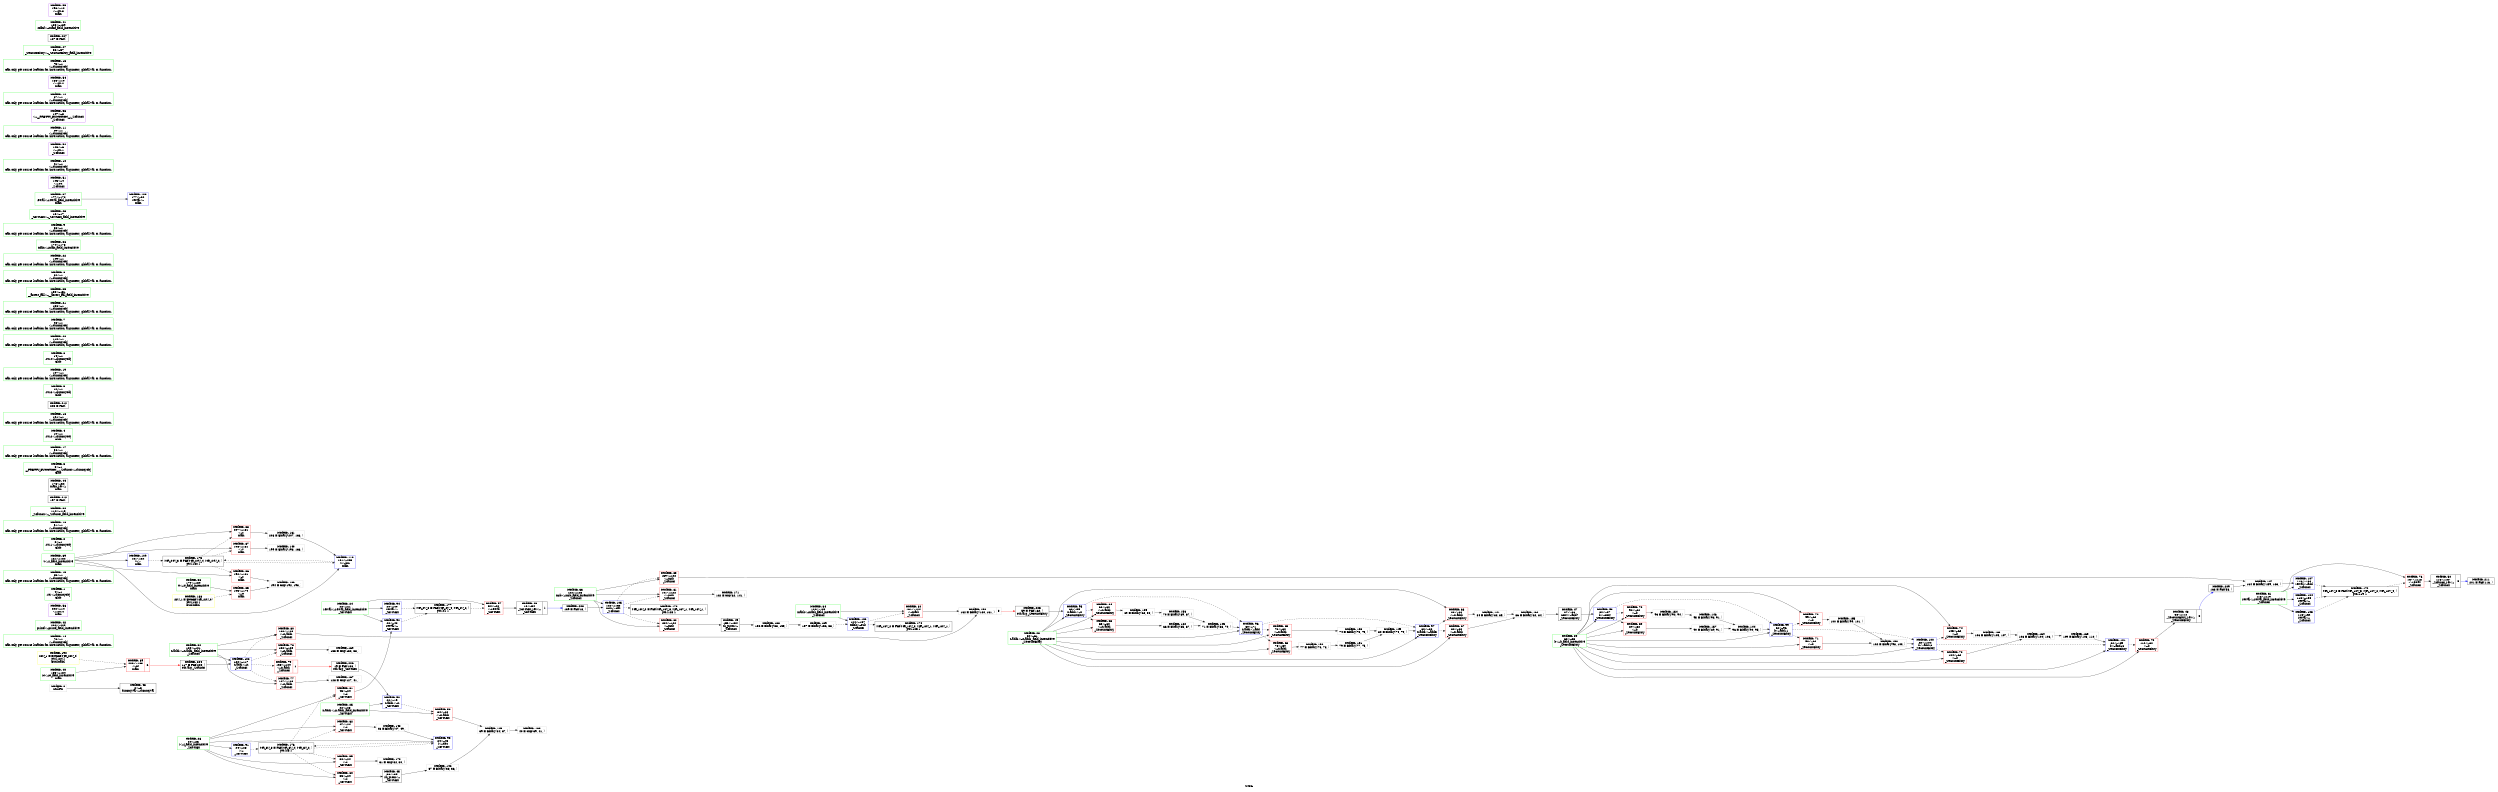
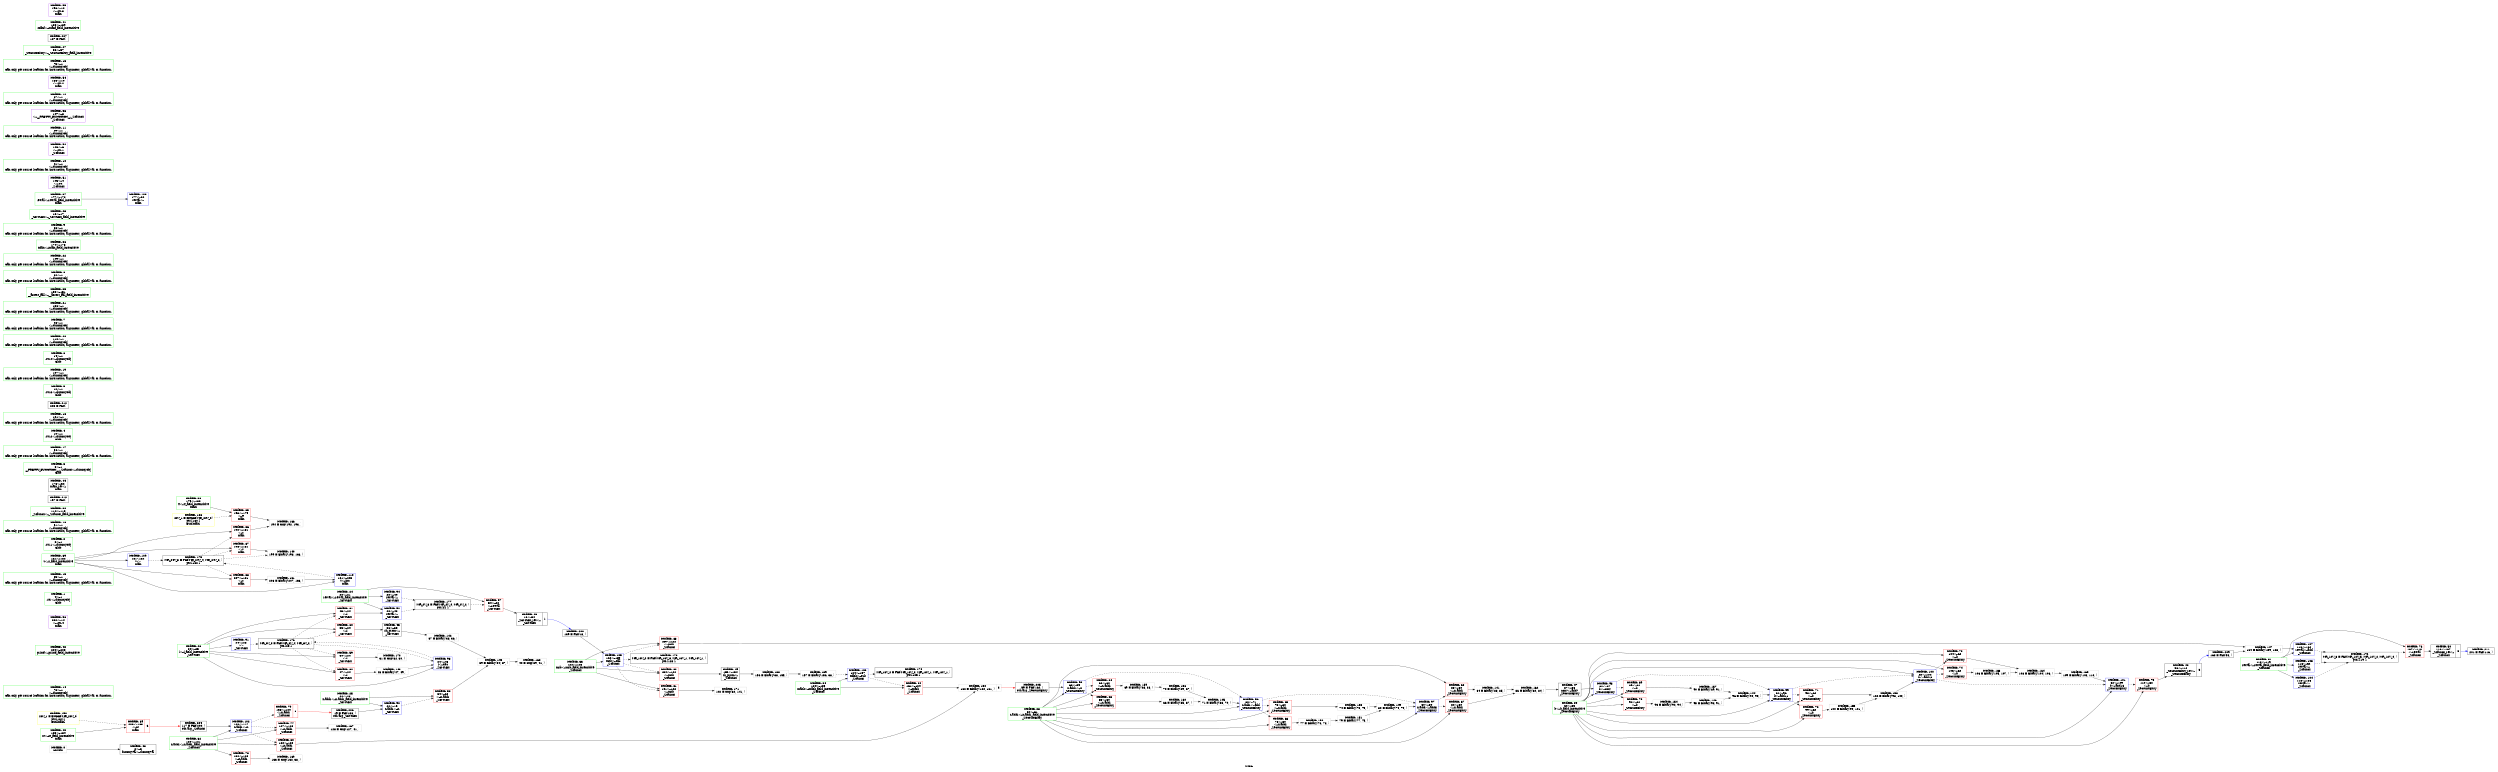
  digraph {
    label=SVFG
    rankdir=LR
    node [color=green shape=record]
    edge [style=solid]
    n1 [color=grey label="{NodeID: 0\nNullPtr}"]
    n2 [color=black label="{NodeID: 43\n2\<--3\ndummyVal\<--dummyVal\n}"]
    n3 [color=blue label="{NodeID: 97\n60\<--80\nn.addr\<--add5\n_Z9countBitsy\n}"]
    n4 [color=red label="{NodeID: 67\n82\<--60\n\<--n.addr\n_Z9countBitsy\n}"]
    n5 [color=red label="{NodeID: 68\n83\<--60\n\<--n.addr\n_Z9countBitsy\n}"]
    n6 [color=grey label="{NodeID: 162\n86 = Binary(82, 84, )\n}"]
    n7 [color=grey label="{NodeID: 141\n84 = Binary(83, 85, )\n}"]
    n8 [color=black label="{NodeID: 47\n87\<--86\nconv\<--add7\n_Z9countBitsy\n}"]
    n9 [label="{NodeID: 14\n78\<--1\n\<--dummyObj\nCan only get source location for instruction, argument, global var or function.}"]
    n10 [label="{NodeID: 28\n60\<--61\nn.addr\<--n.addr_field_insensitive\n_Z9countBitsy\n}"]
    n11 [color=red label="{NodeID: 63\n65\<--60\n\<--n.addr\n_Z9countBitsy\n}"]
    n12 [color=red label="{NodeID: 64\n68\<--60\n\<--n.addr\n_Z9countBitsy\n}"]
    n13 [color=red label="{NodeID: 65\n73\<--60\n\<--n.addr\n_Z9countBitsy\n}"]
    n14 [color=red label="{NodeID: 66\n76\<--60\n\<--n.addr\n_Z9countBitsy\n}"]
    n15 [color=blue label="{NodeID: 95\n60\<--59\nn.addr\<--n\n_Z9countBitsy\n}"]
    n16 [color=blue label="{NodeID: 96\n60\<--71\nn.addr\<--add\n_Z9countBitsy\n}"]
    n17 [color=grey label="{NodeID: 160\n66 = Binary(65, 67, )\n}"]
    n18 [color=grey label="{NodeID: 159\n69 = Binary(68, 38, )\n}"]
    n19 [color=grey label="{NodeID: 153\n74 = Binary(73, 75, )\n}"]
    n20 [color=grey label="{NodeID: 152\n77 = Binary(76, 78, )\n}"]
    n21 [color=grey label="{NodeID: 145\n71 = Binary(66, 70, )\n}"]
    n22 [color=grey label="{NodeID: 156\n70 = Binary(69, 67, )\n}"]
    n23 [color=grey label="{NodeID: 149\n80 = Binary(74, 79, )\n}"]
    n24 [color=grey label="{NodeID: 151\n79 = Binary(77, 75, )\n}"]
    n25 [color=black label="{NodeID: 208\n139 = PHI(18, )\n}"]
    n26 [color=blue label="{NodeID: 105\n122\<--139\nmsb\<--call\n_Z4funcx\n}"]
    n27 [color=red label="{NodeID: 81\n141\<--122\n\<--msb\n_Z4funcx\n}"]
    n28 [color=red label="{NodeID: 82\n154\<--122\n\<--msb\n_Z4funcx\n}"]
    n29 [color=red label="{NodeID: 83\n159\<--122\n\<--msb\n_Z4funcx\n}"]
    n30 [color=black label="{NodeID: 173\nMR_16V_2 = PHI(MR_16V_3, MR_16V_1, MR_16V_1, )\npts\{123 \}\n}"]
    n31 [color=grey label="{NodeID: 171\n142 = cmp(32, 141, )\n}"]
    n32 [color=black label="{NodeID: 49\n155\<--154\nsh_prom\<--\n_Z4funcx\n}"]
    n33 [color=grey label="{NodeID: 147\n164 = Binary(159, 163, )\n}"]
    n34 [label="{NodeID: 42\n204\<--205\nprintf\<--printf_field_insensitive\n}"]
    n35 [color=grey label="{NodeID: 139\n157 = Binary(156, 38, )\n}"]
    n36 [color=blue label="{NodeID: 106\n124\<--157\nmask\<--sub\n_Z4funcx\n}"]
    n37 [color=red label="{NodeID: 84\n161\<--124\n\<--mask\n_Z4funcx\n}"]
    n38 [color=black label="{NodeID: 174\nMR_18V_2 = PHI(MR_18V_3, MR_18V_1, MR_18V_1, )\npts\{125 \}\n}"]
    n39 [color=grey label="{NodeID: 150\n162 = Binary(160, 161, )\n|{<s0>3}}"]
    n40 [color=purple label="{NodeID: 56\n202\<--14\n\<--.str.4\nmain\n}"]
    n41 [color=red label="{NodeID: 70\n92\<--62\n\<--b\n_Z9countBitsy\n}"]
    n42 [color=grey label="{NodeID: 154\n93 = Binary(92, 94, )\n}"]
    n43 [color=grey label="{NodeID: 146\n95 = Binary(93, 91, )\n}"]
    n44 [color=grey label="{NodeID: 144\n96 = Binary(90, 95, )\n}"]
    n45 [color=grey label="{NodeID: 167\n128 = cmp(127, 41, )\n}"]
    n46 [color=black label="{NodeID: 205\n59 = PHI(162, )\n0th arg _Z9countBitsy }"]
    n47 [label="{NodeID: 1\n4\<--1\n.str\<--dummyObj\nGlob }"]
    n48 [color=blue label="{NodeID: 98\n62\<--87\nb\<--conv\n_Z9countBitsy\n}"]
    n49 [color=red label="{NodeID: 69\n89\<--62\n\<--b\n_Z9countBitsy\n}"]
    n50 [color=blue label="{NodeID: 99\n62\<--96\nb\<--add11\n_Z9countBitsy\n}"]
    n51 [color=grey label="{NodeID: 157\n90 = Binary(89, 91, )\n}"]
    n52 [color=red label="{NodeID: 71\n98\<--62\n\<--b\n_Z9countBitsy\n}"]
    n53 [color=red label="{NodeID: 72\n99\<--62\n\<--b\n_Z9countBitsy\n}"]
    n54 [color=blue label="{NodeID: 100\n62\<--102\nb\<--add13\n_Z9countBitsy\n}"]
    n55 [color=grey label="{NodeID: 158\n102 = Binary(98, 100, )\n}"]
    n56 [color=grey label="{NodeID: 155\n100 = Binary(99, 101, )\n}"]
    n57 [color=red label="{NodeID: 73\n104\<--62\n\<--b\n_Z9countBitsy\n}"]
    n58 [color=red label="{NodeID: 74\n105\<--62\n\<--b\n_Z9countBitsy\n}"]
    n59 [color=blue label="{NodeID: 101\n62\<--109\nb\<--and16\n_Z9countBitsy\n}"]
    n60 [label="{NodeID: 15\n85\<--1\n\<--dummyObj\nCan only get source location for instruction, argument, global var or function.}"]
    n61 [label="{NodeID: 29\n62\<--63\nb\<--b_field_insensitive\n_Z9countBitsy\n}"]
    n62 [color=red label="{NodeID: 75\n112\<--62\n\<--b\n_Z9countBitsy\n}"]
    n63 [color=grey label="{NodeID: 164\n108 = Binary(104, 106, )\n}"]
    n64 [color=grey label="{NodeID: 163\n106 = Binary(105, 107, )\n}"]
    n65 [color=black label="{NodeID: 48\n58\<--112\n_Z9countBitsy_ret\<--\n_Z9countBitsy\n|{<s0>3}}"]
    n66 [color=grey label="{NodeID: 165\n109 = Binary(108, 110, )\n}"]
    n67 [color=black label="{NodeID: 209\n163 = PHI(58, )\n}"]
    n68 [color=blue label="{NodeID: 107\n118\<--164\nretval\<--add\n_Z4funcx\n}"]
    n69 [color=black label="{NodeID: 172\nMR_12V_3 = PHI(MR_12V_5, MR_12V_2, MR_12V_4, )\npts\{119 \}\n}"]
    n70 [color=grey label="{NodeID: 140\n199 = Binary(198, 136, )\n}"]
    n71 [color=red label="{NodeID: 57\n54\<--20\n\<--retval\n_Z3MSBx\n}"]
    n72 [color=black label="{NodeID: 46\n18\<--54\n_Z3MSBx_ret\<--\n_Z3MSBx\n|{<s0>1}}"]
    n73 [color=grey label="{NodeID: 168\n40 = cmp(39, 41, )\n}"]
    n74 [color=red label="{NodeID: 85\n193\<--179\n\<--T\nmain\n}"]
    n75 [color=grey label="{NodeID: 166\n194 = cmp(192, 193, )\n}"]
    n76 [label="{NodeID: 2\n6\<--1\n.str.1\<--dummyObj\nGlob }"]
    n77 [label="{NodeID: 16\n91\<--1\n\<--dummyObj\nCan only get source location for instruction, argument, global var or function.}"]
    n78 [label="{NodeID: 30\n114\<--115\n_Z4funcx\<--_Z4funcx_field_insensitive\n}"]
    n79 [color=black label="{NodeID: 210\n197 = PHI()\n}"]
    n80 [color=black label="{NodeID: 44\n176\<--32\nmain_ret\<--\nmain\n}"]
    n81 [color=red label="{NodeID: 58\n34\<--22\n\<--n.addr\n_Z3MSBx\n}"]
    n82 [color=grey label="{NodeID: 143\n39 = Binary(34, 37, )\n}"]
    n83 [color=grey label="{NodeID: 169\n133 = cmp(132, 38, )\n}"]
    n84 [color=red label="{NodeID: 86\n192\<--181\n\<--t\nmain\n}"]
    n85 [label="{NodeID: 3\n8\<--1\n__PRETTY_FUNCTION__._Z4funcx\<--dummyObj\nGlob }"]
    n86 [label="{NodeID: 17\n94\<--1\n\<--dummyObj\nCan only get source location for instruction, argument, global var or function.}"]
    n87 [label="{NodeID: 31\n118\<--119\nretval\<--retval_field_insensitive\n_Z4funcx\n}"]
    n88 [color=red label="{NodeID: 76\n167\<--118\n\<--retval\n_Z4funcx\n}"]
    n89 [color=blue label="{NodeID: 103\n118\<--32\nretval\<--\n_Z4funcx\n}"]
    n90 [color=blue label="{NodeID: 104\n118\<--136\nretval\<--\n_Z4funcx\n}"]
    n91 [color=black label="{NodeID: 50\n116\<--167\n_Z4funcx_ret\<--\n_Z4funcx\n|{<s0>6}}"]
    n92 [color=black label="{NodeID: 211\n201 = PHI(116, )\n}"]
    n93 [color=black label="{NodeID: 45\n36\<--35\nsh_prom\<--\n_Z3MSBx\n}"]
    n94 [color=grey label="{NodeID: 142\n37 = Binary(38, 36, )\n}"]
    n95 [color=red label="{NodeID: 59\n30\<--24\n\<--i\n_Z3MSBx\n}"]
    n96 [color=grey label="{NodeID: 170\n31 = cmp(32, 30, )\n}"]
    n97 [color=red label="{NodeID: 87\n198\<--181\n\<--t\nmain\n}"]
    n98 [label="{NodeID: 4\n10\<--1\n.str.2\<--dummyObj\nGlob }"]
    n99 [label="{NodeID: 18\n101\<--1\n\<--dummyObj\nCan only get source location for instruction, argument, global var or function.}"]
    n100 [label="{NodeID: 32\n120\<--121\nn.addr\<--n.addr_field_insensitive\n_Z4funcx\n}"]
    n101 [color=red label="{NodeID: 77\n127\<--120\n\<--n.addr\n_Z4funcx\n}"]
    n102 [color=red label="{NodeID: 78\n132\<--120\n\<--n.addr\n_Z4funcx\n}"]
    n103 [color=red label="{NodeID: 80\n160\<--120\n\<--n.addr\n_Z4funcx\n}"]
    n104 [color=blue label="{NodeID: 102\n120\<--117\nn.addr\<--n\n_Z4funcx\n}"]
    n105 [color=red label="{NodeID: 79\n138\<--120\n\<--n.addr\n_Z4funcx\n|{<s0>1}}"]
    n106 [color=black label="{NodeID: 206\n19 = PHI(138, )\n0th arg _Z3MSBx }"]
    n107 [color=blue label="{NodeID: 90\n22\<--19\nn.addr\<--n\n_Z3MSBx\n}"]
    n108 [color=black label="{NodeID: 212\n203 = PHI()\n}"]
    n109 [color=red label="{NodeID: 60\n35\<--24\n\<--i\n_Z3MSBx\n}"]
    n110 [color=red label="{NodeID: 88\n207\<--181\n\<--t\nmain\n}"]
    n111 [color=grey label="{NodeID: 161\n208 = Binary(207, 136, )\n}"]
    n112 [color=blue label="{NodeID: 110\n181\<--208\nt\<--inc\nmain\n}"]
    n113 [color=black label="{NodeID: 175\nMR_24V_3 = PHI(MR_24V_4, MR_24V_2, )\npts\{182 \}\n}"]
    n114 [label="{NodeID: 5\n12\<--1\n.str.3\<--dummyObj\nGlob }"]
    n115 [label="{NodeID: 19\n107\<--1\n\<--dummyObj\nCan only get source location for instruction, argument, global var or function.}"]
    n116 [label="{NodeID: 33\n122\<--123\nmsb\<--msb_field_insensitive\n_Z4funcx\n}"]
    n117 [color=grey label="{NodeID: 138\n156 = Binary(38, 155, )\n}"]
    n118 [color=red label="{NodeID: 61\n43\<--24\n\<--i\n_Z3MSBx\n}"]
    n119 [color=blue label="{NodeID: 92\n20\<--43\nretval\<--\n_Z3MSBx\n}"]
    n120 [color=black label="{NodeID: 177\nMR_2V_3 = PHI(MR_2V_4, MR_2V_2, )\npts\{21 \}\n}"]
    n121 [color=red label="{NodeID: 89\n200\<--183\n\<--N\nmain\n|{<s0>6}}"]
    n122 [color=black label="{NodeID: 204\n117 = PHI(200, )\n0th arg _Z4funcx }"]
    n123 [label="{NodeID: 6\n14\<--1\n.str.4\<--dummyObj\nGlob }"]
    n124 [label="{NodeID: 20\n110\<--1\n\<--dummyObj\nCan only get source location for instruction, argument, global var or function.}"]
    n125 [label="{NodeID: 34\n124\<--125\nmask\<--mask_field_insensitive\n_Z4funcx\n}"]
    n126 [color=red label="{NodeID: 62\n47\<--24\n\<--i\n_Z3MSBx\n}"]
    n127 [color=grey label="{NodeID: 148\n48 = Binary(47, 49, )\n}"]
    n128 [color=blue label="{NodeID: 93\n24\<--48\ni\<--dec\n_Z3MSBx\n}"]
    n129 [color=black label="{NodeID: 176\nMR_6V_3 = PHI(MR_6V_4, MR_6V_2, )\npts\{25 \}\n}"]
    n130 [label="{NodeID: 7\n28\<--1\n\<--dummyObj\nCan only get source location for instruction, argument, global var or function.}"]
    n131 [label="{NodeID: 21\n136\<--1\n\<--dummyObj\nCan only get source location for instruction, argument, global var or function.}"]
    n132 [label="{NodeID: 35\n150\<--151\n__assert_fail\<--__assert_fail_field_insensitive\n}"]
    n133 [color=blue label="{NodeID: 91\n24\<--28\ni\<--\n_Z3MSBx\n}"]
    n134 [label="{NodeID: 8\n32\<--1\n\<--dummyObj\nCan only get source location for instruction, argument, global var or function.}"]
    n135 [color=yellow label="{NodeID: 188\n22V_1 = ENCHI(MR_22V_0)\npts\{180 \}\nFun[main]}" style=double]
    n136 [label="{NodeID: 22\n149\<--1\n\<--dummyObj\nCan only get source location for instruction, argument, global var or function.}"]
    n137 [label="{NodeID: 36\n174\<--175\nmain\<--main_field_insensitive\n}"]
    n138 [label="{NodeID: 9\n38\<--1\n\<--dummyObj\nCan only get source location for instruction, argument, global var or function.}"]
    n139 [label="{NodeID: 23\n16\<--17\n_Z3MSBx\<--_Z3MSBx_field_insensitive\n}"]
    n140 [label="{NodeID: 37\n177\<--178\nretval\<--retval_field_insensitive\nmain\n}"]
    n141 [color=blue label="{NodeID: 108\n177\<--32\nretval\<--\nmain\n}"]
    n142 [color=purple label="{NodeID: 51\n145\<--4\n\<--.str\n_Z4funcx\n}"]
    n143 [label="{NodeID: 10\n41\<--1\n\<--dummyObj\nCan only get source location for instruction, argument, global var or function.}"]
    n144 [color=yellow label="{NodeID: 190\n26V_1 = ENCHI(MR_26V_0)\npts\{184 \}\nFun[main]}" style=double]
    n145 [label="{NodeID: 24\n20\<--21\nretval\<--retval_field_insensitive\n_Z3MSBx\n}"]
    n146 [color=blue label="{NodeID: 94\n20\<--49\nretval\<--\n_Z3MSBx\n}"]
    n147 [label="{NodeID: 38\n179\<--180\nT\<--T_field_insensitive\nmain\n}"]
    n148 [color=purple label="{NodeID: 52\n146\<--6\n\<--.str.1\n_Z4funcx\n}"]
    n149 [label="{NodeID: 11\n49\<--1\n\<--dummyObj\nCan only get source location for instruction, argument, global var or function.}"]
    n150 [label="{NodeID: 25\n22\<--23\nn.addr\<--n.addr_field_insensitive\n_Z3MSBx\n}"]
    n151 [label="{NodeID: 39\n181\<--182\nt\<--t_field_insensitive\nmain\n}"]
    n152 [color=blue label="{NodeID: 109\n181\<--32\nt\<--\nmain\n}"]
    n153 [color=purple label="{NodeID: 53\n147\<--8\n\<--__PRETTY_FUNCTION__._Z4funcx\n_Z4funcx\n}"]
    n154 [label="{NodeID: 12\n67\<--1\n\<--dummyObj\nCan only get source location for instruction, argument, global var or function.}"]
    n155 [label="{NodeID: 26\n24\<--25\ni\<--i_field_insensitive\n_Z3MSBx\n}"]
    n156 [label="{NodeID: 40\n183\<--184\nN\<--N_field_insensitive\nmain\n}"]
    n157 [color=purple label="{NodeID: 54\n186\<--10\n\<--.str.2\nmain\n}"]
    n158 [label="{NodeID: 13\n75\<--1\n\<--dummyObj\nCan only get source location for instruction, argument, global var or function.}"]
    n159 [label="{NodeID: 27\n56\<--57\n_Z9countBitsy\<--_Z9countBitsy_field_insensitive\n}"]
    n160 [color=black label="{NodeID: 207\n187 = PHI()\n}"]
    n161 [label="{NodeID: 41\n188\<--189\nscanf\<--scanf_field_insensitive\n}"]
    n162 [color=purple label="{NodeID: 55\n196\<--12\n\<--.str.3\nmain\n}"]
    n1 -> n2
    n3 -> n4 [style=dashed]
    n3 -> n5 [style=dashed]
    n4 -> n6
    n5 -> n7
    n6 -> n8
    n7 -> n6
    n8 -> n48
    n10 -> n3
    n10 -> n4
    n10 -> n5
    n10 -> n11
    n10 -> n12
    n10 -> n13
    n10 -> n14
    n10 -> n15
    n10 -> n16
    n11 -> n17
    n12 -> n18
    n13 -> n19
    n14 -> n20
    n15 -> n11 [style=dashed]
    n15 -> n12 [style=dashed]
    n15 -> n16 [style=dashed]
    n16 -> n3 [style=dashed]
    n16 -> n13 [style=dashed]
    n16 -> n14 [style=dashed]
    n17 -> n21
    n18 -> n22
    n19 -> n23
    n20 -> n24
    n21 -> n16
    n22 -> n21
    n23 -> n3
    n24 -> n23
    n25 -> n26
    n26 -> n27 [style=dashed]
    n26 -> n28 [style=dashed]
    n26 -> n29 [style=dashed]
    n26 -> n30 [style=dashed]
    n27 -> n31
    n28 -> n32
    n29 -> n33
    n32 -> n117
    n33 -> n68
    n35 -> n36 [style=dashed]
    n36 -> n37 [style=dashed]
    n36 -> n38 [style=dashed]
    n37 -> n39
    n39 -> n46 [color=red tailport=s0]
    n41 -> n42
    n42 -> n43
    n43 -> n44
    n44 -> n50
    n46 -> n15
    n48 -> n41 [style=dashed]
    n48 -> n49 [style=dashed]
    n48 -> n50 [style=dashed]
    n49 -> n51
    n50 -> n52 [style=dashed]
    n50 -> n53 [style=dashed]
    n50 -> n54 [style=dashed]
    n51 -> n44
    n52 -> n55
    n53 -> n56
    n54 -> n57 [style=dashed]
    n54 -> n58 [style=dashed]
    n54 -> n59 [style=dashed]
    n55 -> n54
    n56 -> n55
    n57 -> n63
    n58 -> n64
    n59 -> n62 [style=dashed]
    n61 -> n41
    n61 -> n48
    n61 -> n49
    n61 -> n50
    n61 -> n52
    n61 -> n53
    n61 -> n54
    n61 -> n57
    n61 -> n58
    n61 -> n59
    n61 -> n62
    n62 -> n65
    n63 -> n66
    n64 -> n63
    n65 -> n67 [color=blue tailport=s0]
    n66 -> n59
    n67 -> n33
    n68 -> n69 [style=dashed]
    n69 -> n88 [style=dashed]
    n71 -> n72
    n72 -> n25 [color=blue tailport=s0]
    n74 -> n75
    n81 -> n82
    n82 -> n73
    n84 -> n75
    n87 -> n68
    n87 -> n88
    n87 -> n89
    n87 -> n90
    n88 -> n91
    n89 -> n69 [style=dashed]
    n90 -> n69 [style=dashed]
    n91 -> n92 [color=blue tailport=s0]
    n93 -> n94
    n94 -> n82
    n95 -> n96
    n97 -> n70
    n100 -> n101
    n100 -> n102
    n100 -> n103
    n100 -> n104
    n101 -> n45
    n102 -> n83
    n103 -> n39
    n104 -> n101 [style=dashed]
-   n104 -> n102 [style=dashed]
    n104 -> n103 [style=dashed]
    n104 -> n105 [style=dashed]
    n105 -> n106 [color=red tailport=s0]
    n106 -> n107
    n107 -> n81 [style=dashed]
    n109 -> n93
    n110 -> n111
    n111 -> n112
    n112 -> n113 [style=dashed]
    n113 -> n84 [style=dashed]
    n113 -> n97 [style=dashed]
    n113 -> n110 [style=dashed]
-   n113 -> n112 [style=dashed]
+   n113 -> n70 [style=dashed]
    n116 -> n26
    n116 -> n27
    n116 -> n28
    n116 -> n29
    n117 -> n35
    n118 -> n119
    n119 -> n120 [style=dashed]
    n120 -> n71 [style=dashed]
    n121 -> n122 [color=red tailport=s0]
    n122 -> n104
    n125 -> n36
    n125 -> n37
    n126 -> n127
    n127 -> n128
    n128 -> n129 [style=dashed]
    n129 -> n95 [style=dashed]
    n129 -> n109 [style=dashed]
    n129 -> n118 [style=dashed]
    n129 -> n126 [style=dashed]
    n129 -> n128 [style=dashed]
    n133 -> n129 [style=dashed]
    n135 -> n74 [style=dashed]
    n140 -> n141
    n144 -> n121 [style=dashed]
    n145 -> n71
    n145 -> n119
    n145 -> n146
    n146 -> n120 [style=dashed]
    n147 -> n74
    n150 -> n81
    n150 -> n107
    n151 -> n84
    n151 -> n97
    n151 -> n110
    n151 -> n112
    n151 -> n152
    n152 -> n113 [style=dashed]
    n155 -> n95
    n155 -> n109
    n155 -> n118
    n155 -> n126
    n155 -> n128
    n155 -> n133
    n156 -> n121
  }
